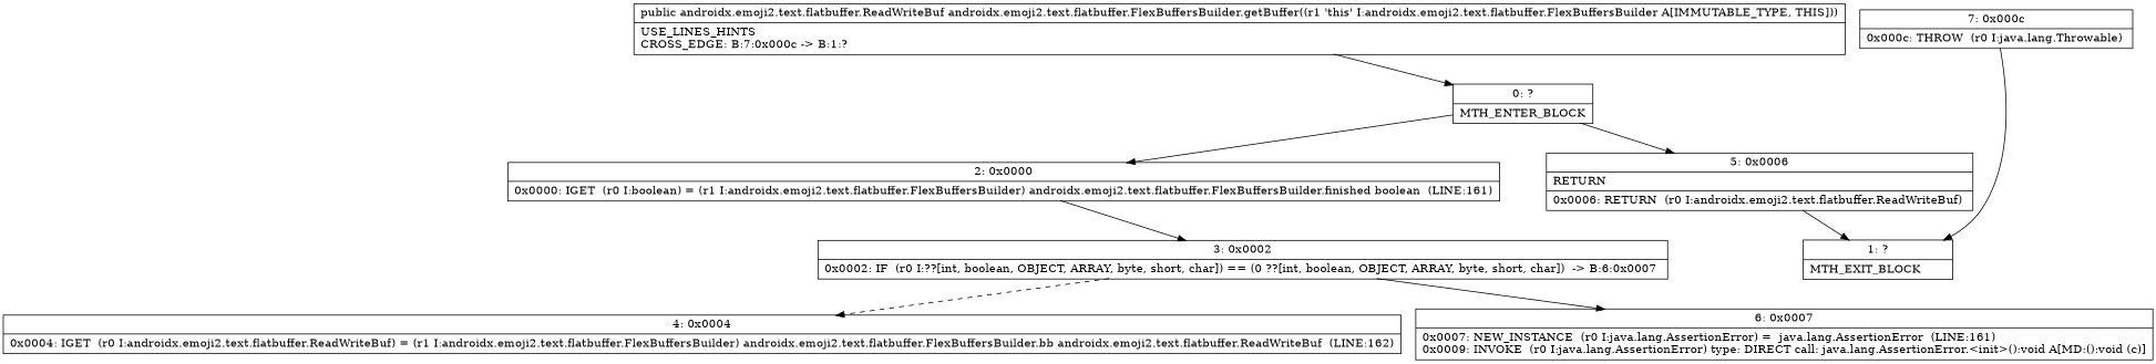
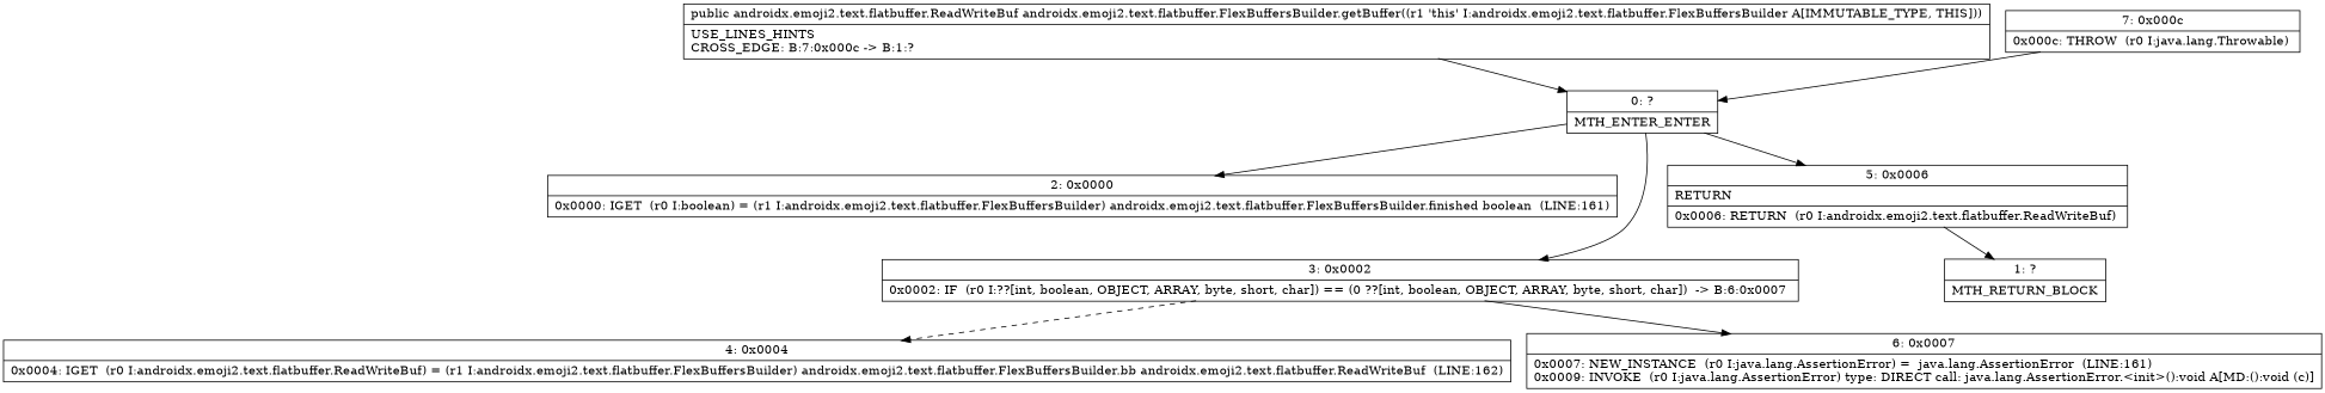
  digraph {
    node [shape=record]
-   n1 [label="{0\:\ ?|MTH_ENTER_BLOCK\l}"]
+   n1 [label="{0\:\ ?|MTH_ENTER_ENTER\l}"]
    n2 [label="{2\:\ 0x0000|0x0000: IGET  (r0 I:boolean) = (r1 I:androidx.emoji2.text.flatbuffer.FlexBuffersBuilder) androidx.emoji2.text.flatbuffer.FlexBuffersBuilder.finished boolean  (LINE:161)\l}"]
    n3 [label="{5\:\ 0x0006|RETURN\l|0x0006: RETURN  (r0 I:androidx.emoji2.text.flatbuffer.ReadWriteBuf) \l}"]
    n4 [label="{3\:\ 0x0002|0x0002: IF  (r0 I:??[int, boolean, OBJECT, ARRAY, byte, short, char]) == (0 ??[int, boolean, OBJECT, ARRAY, byte, short, char])  \-\> B:6:0x0007 \l}"]
    n5 [label="{4\:\ 0x0004|0x0004: IGET  (r0 I:androidx.emoji2.text.flatbuffer.ReadWriteBuf) = (r1 I:androidx.emoji2.text.flatbuffer.FlexBuffersBuilder) androidx.emoji2.text.flatbuffer.FlexBuffersBuilder.bb androidx.emoji2.text.flatbuffer.ReadWriteBuf  (LINE:162)\l}"]
    n6 [label="{6\:\ 0x0007|0x0007: NEW_INSTANCE  (r0 I:java.lang.AssertionError) =  java.lang.AssertionError  (LINE:161)\l0x0009: INVOKE  (r0 I:java.lang.AssertionError) type: DIRECT call: java.lang.AssertionError.\<init\>():void A[MD:():void (c)]\l}"]
-   n7 [label="{1\:\ ?|MTH_EXIT_BLOCK\l}"]
+   n7 [label="{1\:\ ?|MTH_RETURN_BLOCK\l}"]
    n8 [label="{7\:\ 0x000c|0x000c: THROW  (r0 I:java.lang.Throwable) \l}"]
    n9 [label="{public androidx.emoji2.text.flatbuffer.ReadWriteBuf androidx.emoji2.text.flatbuffer.FlexBuffersBuilder.getBuffer((r1 'this' I:androidx.emoji2.text.flatbuffer.FlexBuffersBuilder A[IMMUTABLE_TYPE, THIS]))  | USE_LINES_HINTS\lCROSS_EDGE: B:7:0x000c \-\> B:1:?\l}"]
    n1 -> n2
    n1 -> n3
-   n2 -> n4
+   n1 -> n4
    n3 -> n7
    n4 -> n5 [style=dashed]
    n4 -> n6
-   n8 -> n7
+   n8 -> n1
    n9 -> n1
  }
